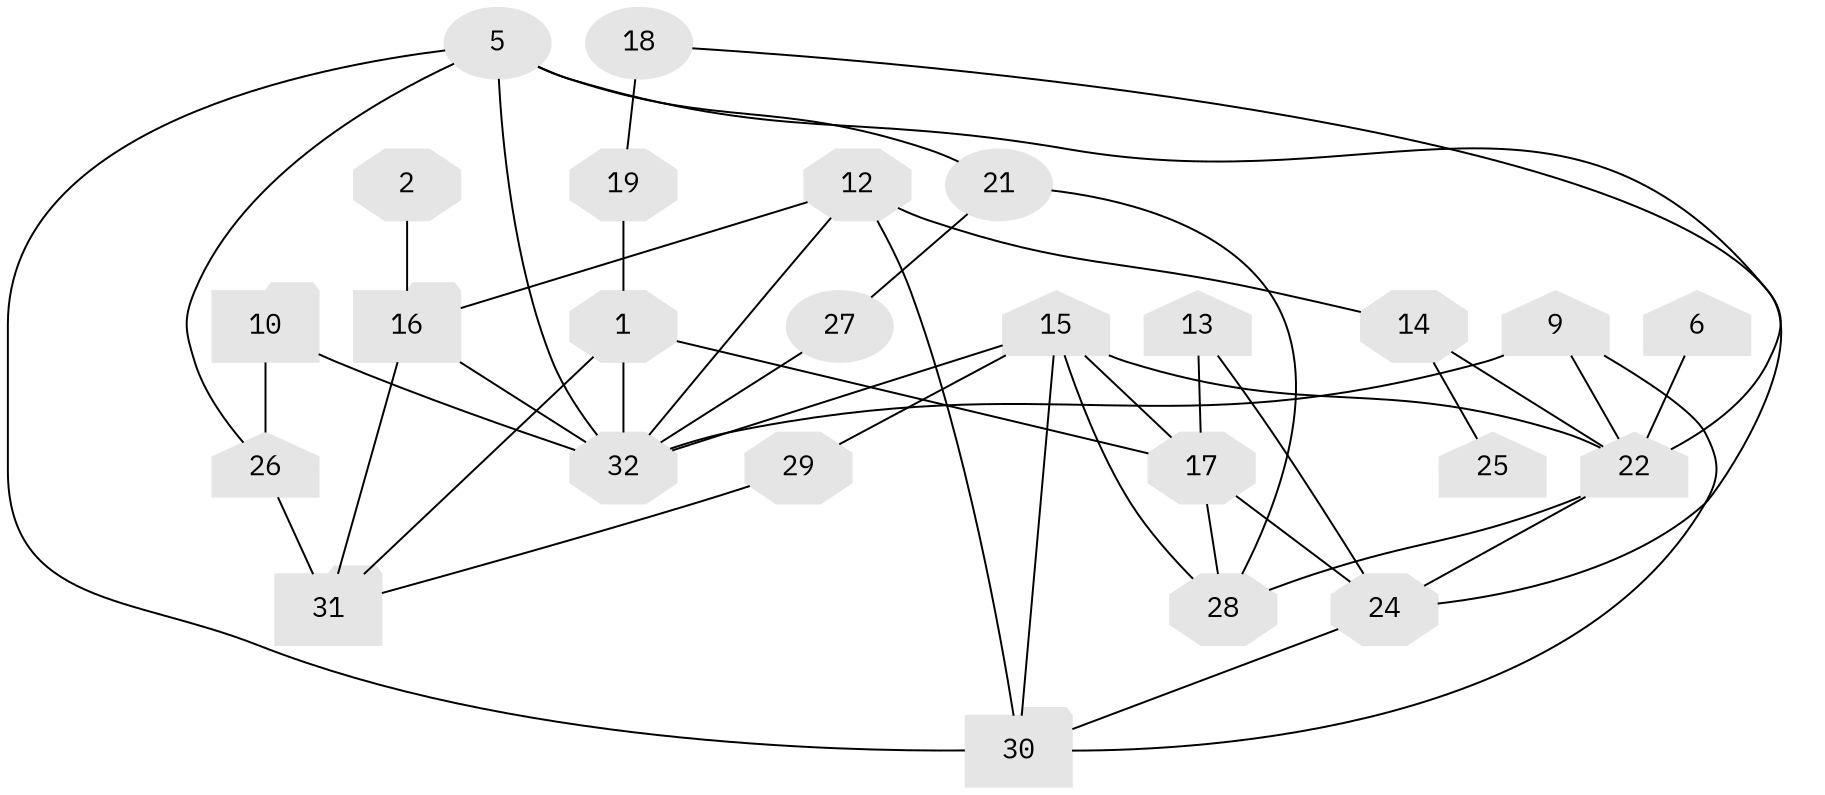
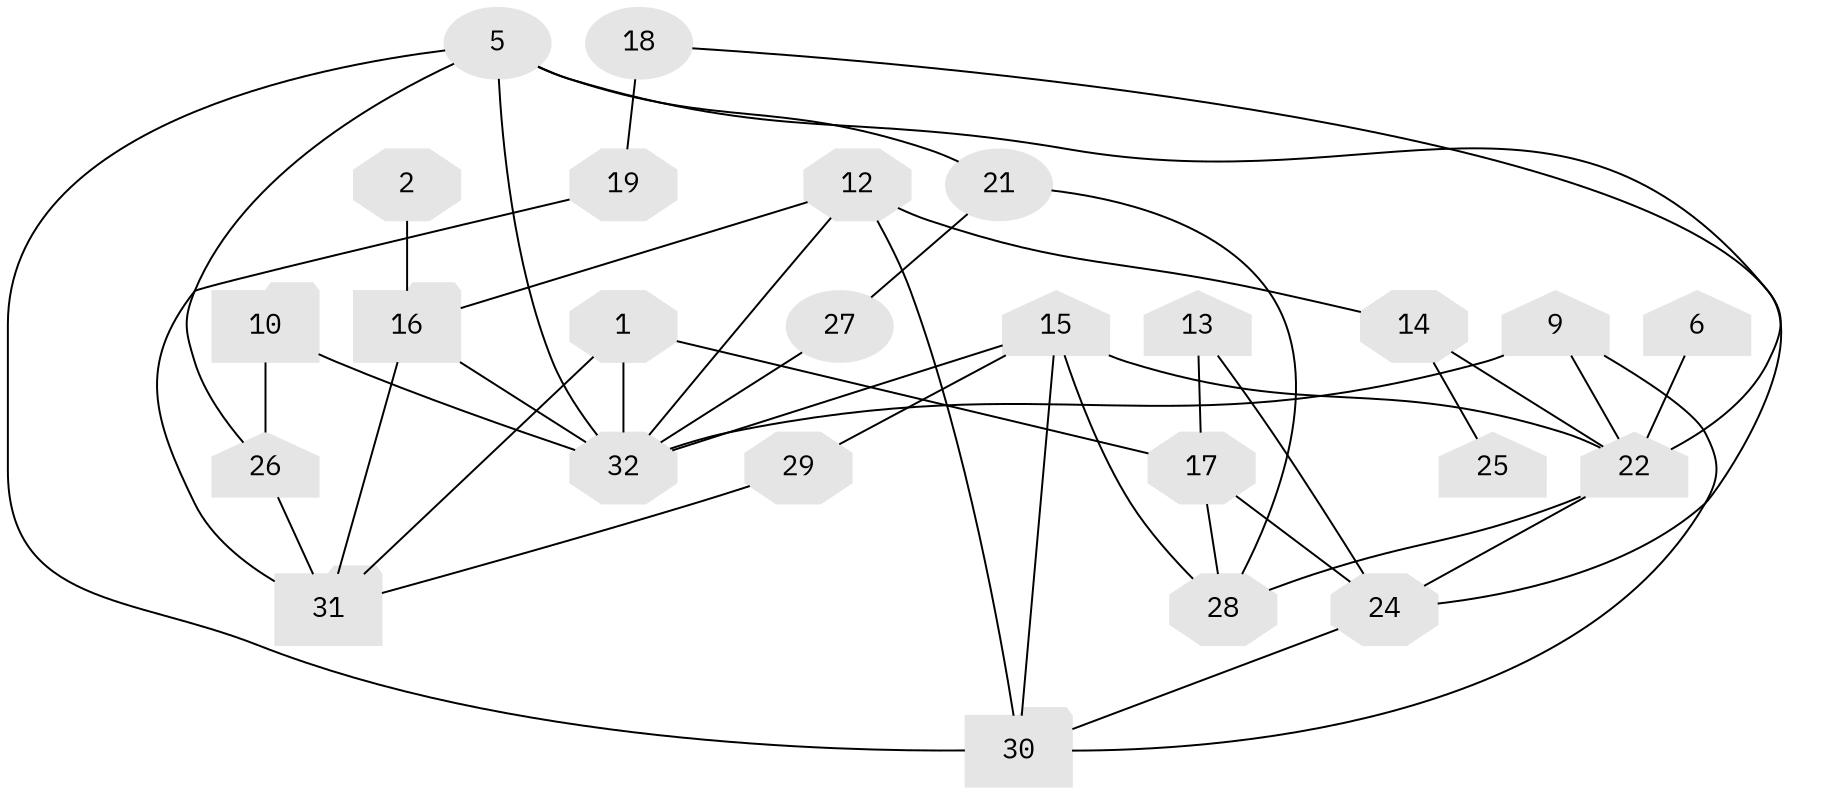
  graph {
    fontname="IBM Plex Mono"
    node [color=gray90 fontname="IBM Plex Mono" shape=octagon style=filled]
    edge [fontname="IBM Plex Mono" weight=1.0]
    1
    17
    31 [shape=folder]
    32
    24
    28
    16 [shape=folder]
    2
    5 [shape=ellipse]
    21 [shape=ellipse]
    26 [shape=house]
    30 [shape=folder]
    27 [shape=ellipse]
    6 [shape=house]
    22 [shape=house]
    15 [shape=house]
    29
    9 [shape=house]
    10 [shape=folder]
    12
    14
    25 [shape=house]
    13 [shape=house]
    18 [shape=ellipse]
    19
    1 -- 17
    1 -- 31
    1 -- 32
    17 -- 24
    17 -- 28
    24 -- 30
    16 -- 31
    16 -- 32 [weight=2.0]
    2 -- 16
    5 -- 32
    5 -- 24
    5 -- 21
    5 -- 26
    5 -- 30
    21 -- 28
    21 -- 27
    26 -- 31
    27 -- 32
    6 -- 22 [weight=2.0]
    22 -- 24
    22 -- 28
-   15 -- 17
    15 -- 32
    15 -- 28
    15 -- 30
    15 -- 22
    15 -- 29
    29 -- 31
    9 -- 32
    9 -- 30 [weight=2.0]
    9 -- 22
    10 -- 32
    10 -- 26
    12 -- 32
    12 -- 16
    12 -- 30 [weight=2.0]
    12 -- 14
    14 -- 22
    14 -- 25
    13 -- 17
    13 -- 24
    18 -- 22
    18 -- 19 [weight=2.0]
-   19 -- 1 [weight=2.0]
+   19 -- 31 [weight=2.0]
  }
